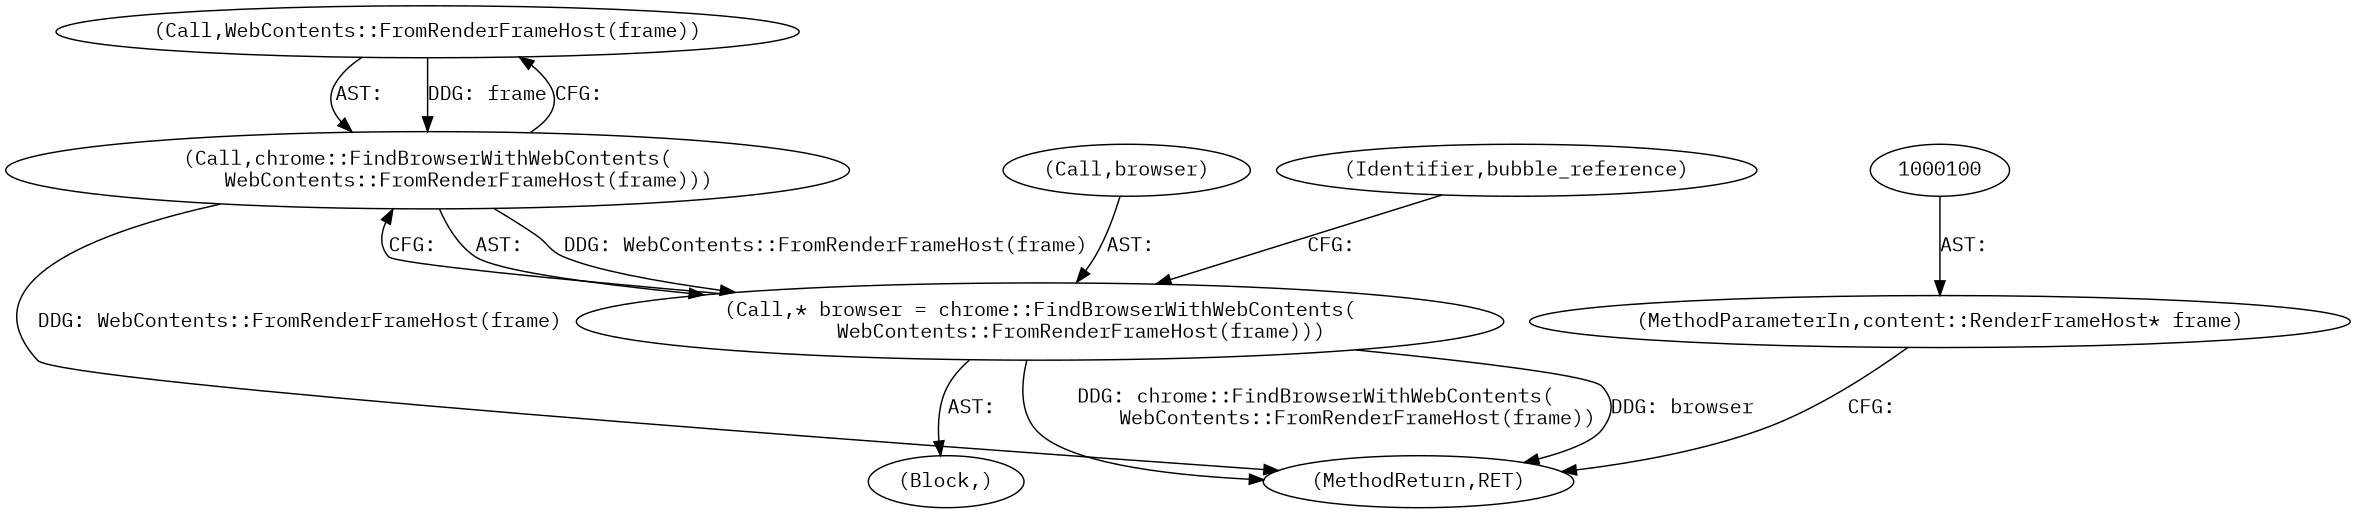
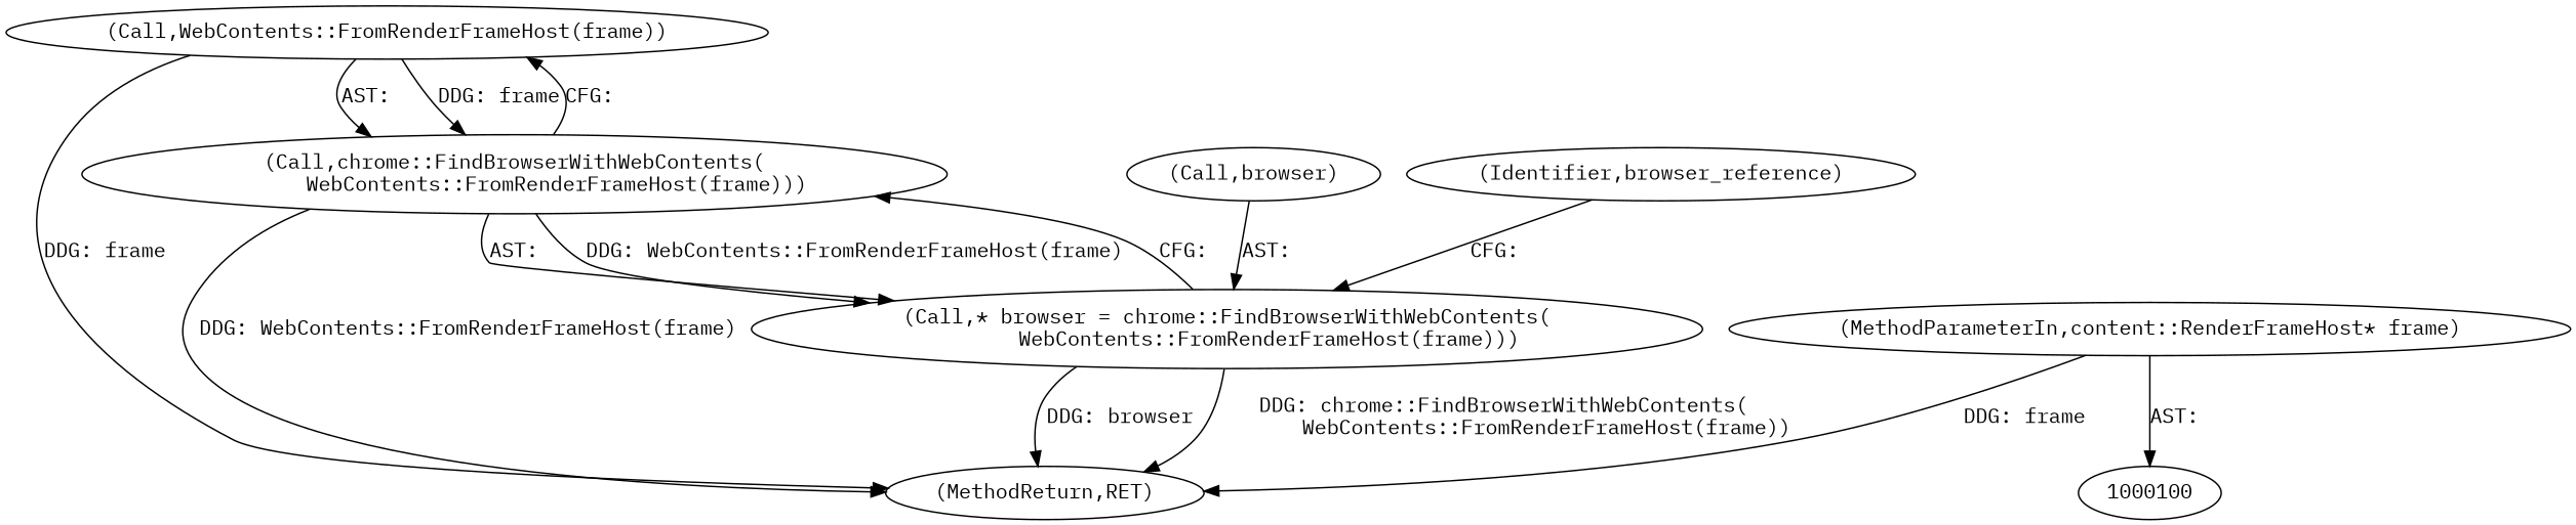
  digraph {
    fontname="IBM Plex Mono"
    node [fontname="IBM Plex Mono"]
    edge [fontname="IBM Plex Mono"]
    n1 [label="(Call,WebContents::FromRenderFrameHost(frame))"]
    n2 [label="(Call,chrome::FindBrowserWithWebContents(\n       WebContents::FromRenderFrameHost(frame)))"]
    n3 [label="(MethodReturn,RET)"]
    n4 [label="(Call,* browser = chrome::FindBrowserWithWebContents(\n       WebContents::FromRenderFrameHost(frame)))"]
    n5 [label="(MethodParameterIn,content::RenderFrameHost* frame)"]
    1000100
-   n7 [label="(Block,)"]
    n8 [label="(Call,browser)"]
-   n9 [label="(Identifier,bubble_reference)"]
+   n9 [label="(Identifier,browser_reference)"]
    n1 -> n2 [label="AST: "]
    n1 -> n2 [label="DDG: frame"]
+   n1 -> n3 [label="DDG: frame"]
    n2 -> n1 [label="CFG: "]
    n2 -> n3 [label="DDG: WebContents::FromRenderFrameHost(frame)"]
    n2 -> n4 [label="AST: "]
    n2 -> n4 [label="DDG: WebContents::FromRenderFrameHost(frame)"]
    n4 -> n2 [label="CFG: "]
    n4 -> n3 [label="DDG: browser"]
    n4 -> n3 [label="DDG: chrome::FindBrowserWithWebContents(\n       WebContents::FromRenderFrameHost(frame))"]
-   n4 -> n7 [label="AST: "]
-   n5 -> n3 [label="CFG: "]
-   1000100 -> n5 [label="AST: "]
+   n5 -> n3 [label="DDG: frame"]
+   n5 -> 1000100 [label="AST: "]
    n8 -> n4 [label="AST: "]
    n9 -> n4 [label="CFG: "]
  }
